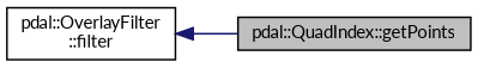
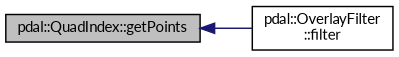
  digraph {
    rankdir=LR
    fontname=Lato
    node [color=black fontname=Lato fontsize=10 shape=record style=filled]
    n1 [fillcolor=grey75 fontcolor=black height=0.2 label="pdal::QuadIndex::getPoints" width=0.4]
    n2 [fillcolor=white height=0.2 label="pdal::OverlayFilter\l::filter" width=0.4]
-   n2 -> n1 [color=midnightblue dir=back fontname=Lato fontsize=10 labelfontname=Helvetica labelfontsize=10 style=solid]
+   n1 -> n2 [color=midnightblue dir=back fontname=Lato fontsize=10 labelfontname=Helvetica labelfontsize=10 style=solid]
  }
